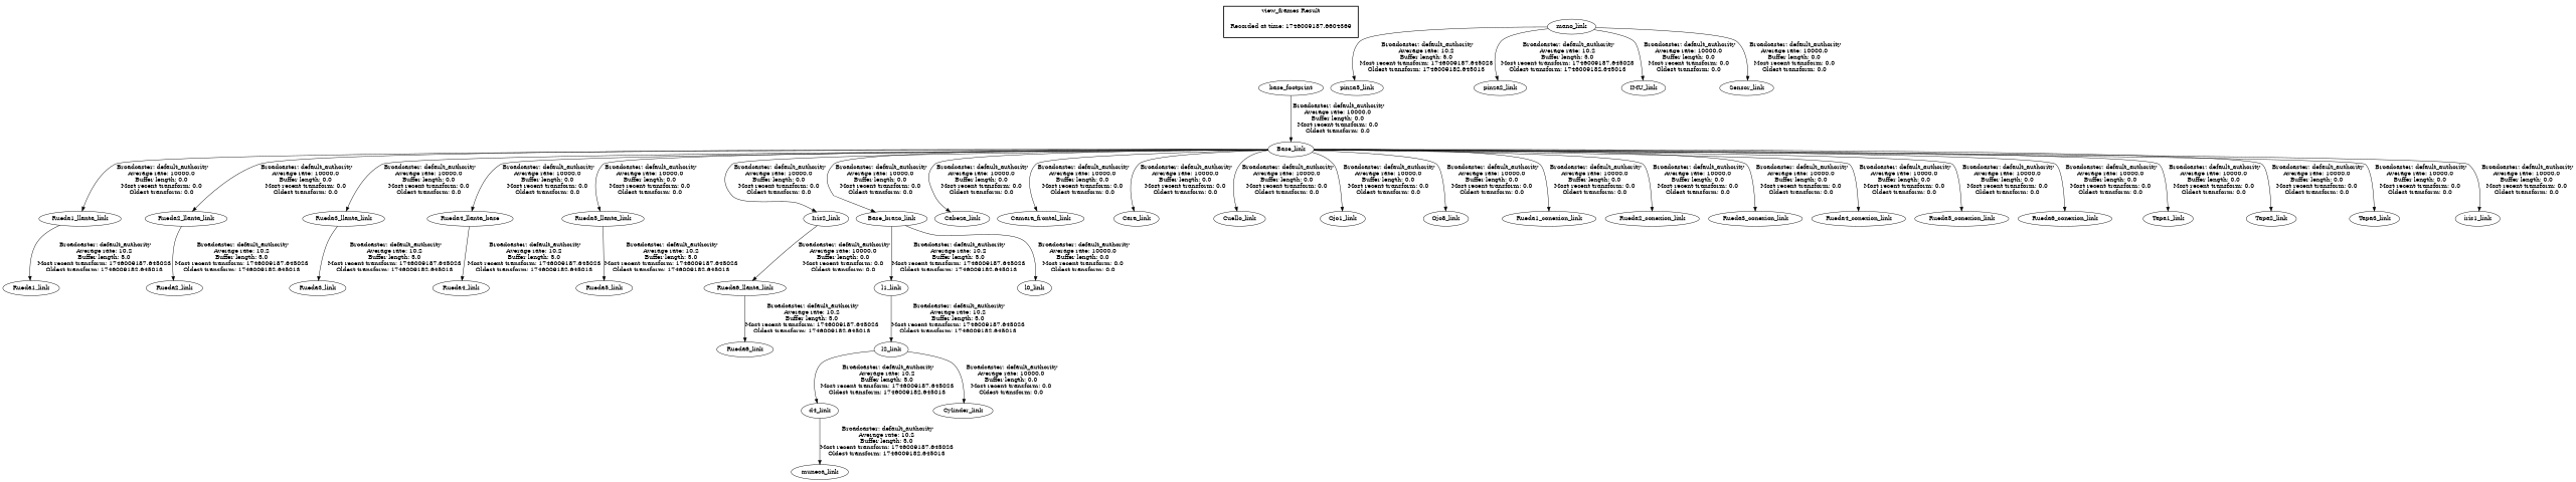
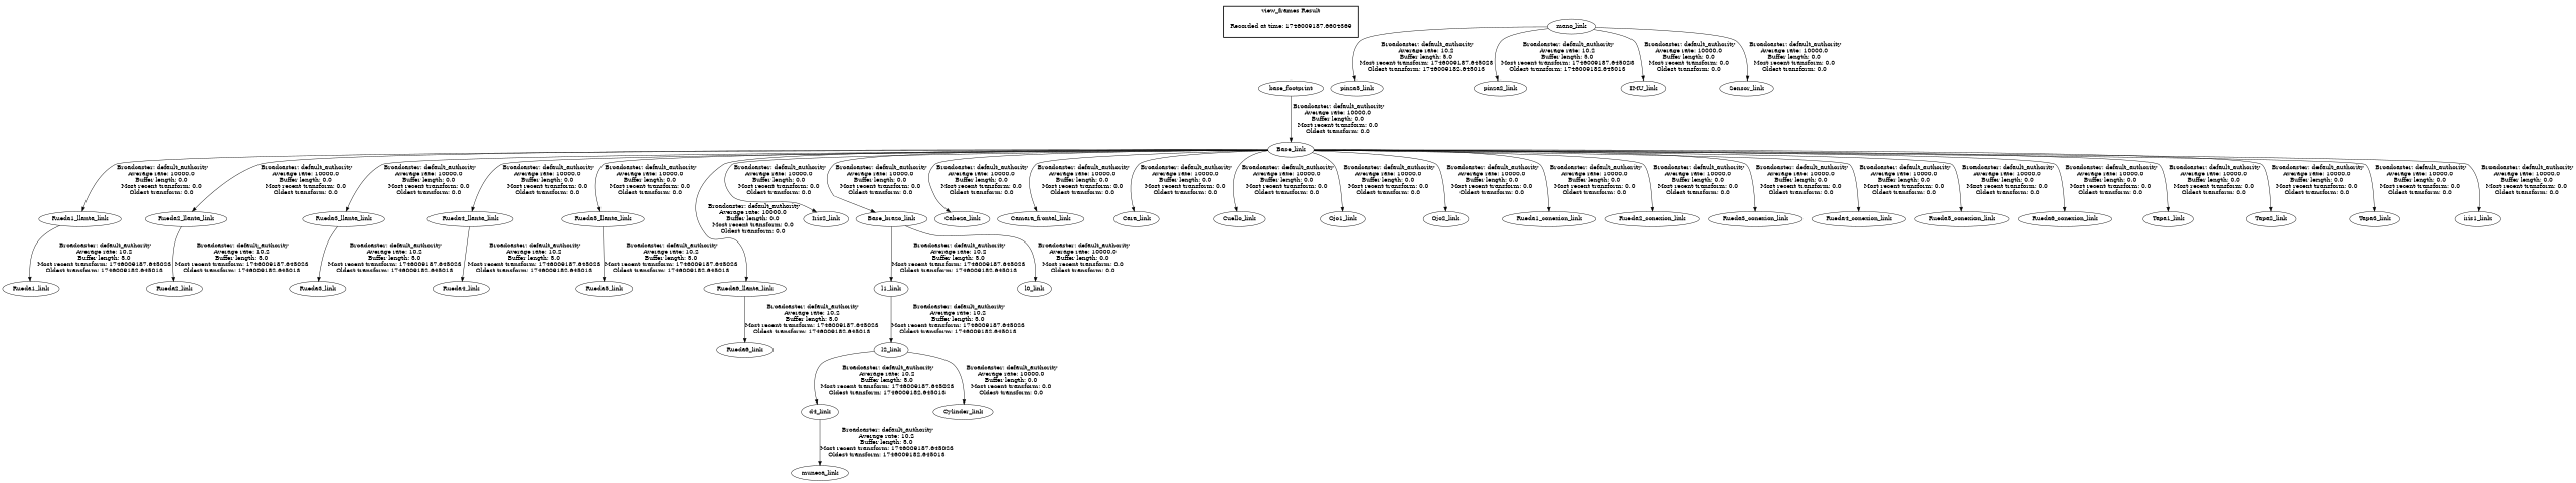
  digraph {
    "Recorded at time: 1746009187.6604369" [shape=plaintext]
    base_footprint
    Rueda1_llanta_link
    Rueda1_link
    Base_link
    Rueda2_llanta_link
    Rueda3_llanta_link
-   Rueda4_llanta_link [label=Rueda4_llanta_base]
+   Rueda4_llanta_link
    Rueda5_llanta_link
    Rueda6_llanta_link
    Base_brazo_link
    Cabeza_link
    Camara_frontal_link
    Cara_link
    Cuello_link
    Iris2_link
    Ojo1_link
-   Ojo2_link [label=Ojo8_link]
+   Ojo2_link
    Rueda1_conexion_link
    Rueda2_conexion_link
    Rueda3_conexion_link
    Rueda4_conexion_link
    Rueda5_conexion_link
    Rueda6_conexion_link
    Tapa1_link
    Tapa2_link
    Tapa3_link
    iris1_link
    Rueda2_link
    Rueda3_link
    Rueda4_link
    Rueda5_link
    Rueda6_link
    l1_link
    l0_link
    l2_link
    d4_link
    Cylinder_link
    muneca_link
    n40 [label=pinza5_link]
    mano_link
    pinza2_link
    IMU_link
    Sensor_link
    subgraph cluster_1 {
      color=black
      label="view_frames Result"
      style=bold
      "Recorded at time: 1746009187.6604369"
    }
    "Recorded at time: 1746009187.6604369" -> base_footprint [style=invis]
    base_footprint -> Base_link [label=" Broadcaster: default_authority\nAverage rate: 10000.0\nBuffer length: 0.0\nMost recent transform: 0.0\nOldest transform: 0.0\n"]
    Rueda1_llanta_link -> Rueda1_link [label=" Broadcaster: default_authority\nAverage rate: 10.2\nBuffer length: 5.0\nMost recent transform: 1746009187.645023\nOldest transform: 1746009182.645013\n"]
    Base_link -> Rueda1_llanta_link [label=" Broadcaster: default_authority\nAverage rate: 10000.0\nBuffer length: 0.0\nMost recent transform: 0.0\nOldest transform: 0.0\n"]
    Base_link -> Rueda2_llanta_link [label=" Broadcaster: default_authority\nAverage rate: 10000.0\nBuffer length: 0.0\nMost recent transform: 0.0\nOldest transform: 0.0\n"]
    Base_link -> Rueda3_llanta_link [label=" Broadcaster: default_authority\nAverage rate: 10000.0\nBuffer length: 0.0\nMost recent transform: 0.0\nOldest transform: 0.0\n"]
    Base_link -> Rueda4_llanta_link [label=" Broadcaster: default_authority\nAverage rate: 10000.0\nBuffer length: 0.0\nMost recent transform: 0.0\nOldest transform: 0.0\n"]
    Base_link -> Rueda5_llanta_link [label=" Broadcaster: default_authority\nAverage rate: 10000.0\nBuffer length: 0.0\nMost recent transform: 0.0\nOldest transform: 0.0\n"]
-   Iris2_link -> Rueda6_llanta_link [label=" Broadcaster: default_authority\nAverage rate: 10000.0\nBuffer length: 0.0\nMost recent transform: 0.0\nOldest transform: 0.0\n"]
+   Base_link -> Rueda6_llanta_link [label=" Broadcaster: default_authority\nAverage rate: 10000.0\nBuffer length: 0.0\nMost recent transform: 0.0\nOldest transform: 0.0\n"]
    Base_link -> Base_brazo_link [label=" Broadcaster: default_authority\nAverage rate: 10000.0\nBuffer length: 0.0\nMost recent transform: 0.0\nOldest transform: 0.0\n"]
    Base_link -> Cabeza_link [label=" Broadcaster: default_authority\nAverage rate: 10000.0\nBuffer length: 0.0\nMost recent transform: 0.0\nOldest transform: 0.0\n"]
    Base_link -> Camara_frontal_link [label=" Broadcaster: default_authority\nAverage rate: 10000.0\nBuffer length: 0.0\nMost recent transform: 0.0\nOldest transform: 0.0\n"]
    Base_link -> Cara_link [label=" Broadcaster: default_authority\nAverage rate: 10000.0\nBuffer length: 0.0\nMost recent transform: 0.0\nOldest transform: 0.0\n"]
    Base_link -> Cuello_link [label=" Broadcaster: default_authority\nAverage rate: 10000.0\nBuffer length: 0.0\nMost recent transform: 0.0\nOldest transform: 0.0\n"]
    Base_link -> Iris2_link [label=" Broadcaster: default_authority\nAverage rate: 10000.0\nBuffer length: 0.0\nMost recent transform: 0.0\nOldest transform: 0.0\n"]
    Base_link -> Ojo1_link [label=" Broadcaster: default_authority\nAverage rate: 10000.0\nBuffer length: 0.0\nMost recent transform: 0.0\nOldest transform: 0.0\n"]
    Base_link -> Ojo2_link [label=" Broadcaster: default_authority\nAverage rate: 10000.0\nBuffer length: 0.0\nMost recent transform: 0.0\nOldest transform: 0.0\n"]
    Base_link -> Rueda1_conexion_link [label=" Broadcaster: default_authority\nAverage rate: 10000.0\nBuffer length: 0.0\nMost recent transform: 0.0\nOldest transform: 0.0\n"]
    Base_link -> Rueda2_conexion_link [label=" Broadcaster: default_authority\nAverage rate: 10000.0\nBuffer length: 0.0\nMost recent transform: 0.0\nOldest transform: 0.0\n"]
    Base_link -> Rueda3_conexion_link [label=" Broadcaster: default_authority\nAverage rate: 10000.0\nBuffer length: 0.0\nMost recent transform: 0.0\nOldest transform: 0.0\n"]
    Base_link -> Rueda4_conexion_link [label=" Broadcaster: default_authority\nAverage rate: 10000.0\nBuffer length: 0.0\nMost recent transform: 0.0\nOldest transform: 0.0\n"]
    Base_link -> Rueda5_conexion_link [label=" Broadcaster: default_authority\nAverage rate: 10000.0\nBuffer length: 0.0\nMost recent transform: 0.0\nOldest transform: 0.0\n"]
    Base_link -> Rueda6_conexion_link [label=" Broadcaster: default_authority\nAverage rate: 10000.0\nBuffer length: 0.0\nMost recent transform: 0.0\nOldest transform: 0.0\n"]
    Base_link -> Tapa1_link [label=" Broadcaster: default_authority\nAverage rate: 10000.0\nBuffer length: 0.0\nMost recent transform: 0.0\nOldest transform: 0.0\n"]
    Base_link -> Tapa2_link [label=" Broadcaster: default_authority\nAverage rate: 10000.0\nBuffer length: 0.0\nMost recent transform: 0.0\nOldest transform: 0.0\n"]
    Base_link -> Tapa3_link [label=" Broadcaster: default_authority\nAverage rate: 10000.0\nBuffer length: 0.0\nMost recent transform: 0.0\nOldest transform: 0.0\n"]
    Base_link -> iris1_link [label=" Broadcaster: default_authority\nAverage rate: 10000.0\nBuffer length: 0.0\nMost recent transform: 0.0\nOldest transform: 0.0\n"]
    Rueda2_llanta_link -> Rueda2_link [label=" Broadcaster: default_authority\nAverage rate: 10.2\nBuffer length: 5.0\nMost recent transform: 1746009187.645023\nOldest transform: 1746009182.645013\n"]
    Rueda3_llanta_link -> Rueda3_link [label=" Broadcaster: default_authority\nAverage rate: 10.2\nBuffer length: 5.0\nMost recent transform: 1746009187.645023\nOldest transform: 1746009182.645013\n"]
    Rueda4_llanta_link -> Rueda4_link [label=" Broadcaster: default_authority\nAverage rate: 10.2\nBuffer length: 5.0\nMost recent transform: 1746009187.645023\nOldest transform: 1746009182.645013\n"]
    Rueda5_llanta_link -> Rueda5_link [label=" Broadcaster: default_authority\nAverage rate: 10.2\nBuffer length: 5.0\nMost recent transform: 1746009187.645023\nOldest transform: 1746009182.645013\n"]
    Rueda6_llanta_link -> Rueda6_link [label=" Broadcaster: default_authority\nAverage rate: 10.2\nBuffer length: 5.0\nMost recent transform: 1746009187.645023\nOldest transform: 1746009182.645013\n"]
    Base_brazo_link -> l1_link [label=" Broadcaster: default_authority\nAverage rate: 10.2\nBuffer length: 5.0\nMost recent transform: 1746009187.645023\nOldest transform: 1746009182.645013\n"]
    Base_brazo_link -> l0_link [label=" Broadcaster: default_authority\nAverage rate: 10000.0\nBuffer length: 0.0\nMost recent transform: 0.0\nOldest transform: 0.0\n"]
    l1_link -> l2_link [label=" Broadcaster: default_authority\nAverage rate: 10.2\nBuffer length: 5.0\nMost recent transform: 1746009187.645023\nOldest transform: 1746009182.645013\n"]
    l2_link -> d4_link [label=" Broadcaster: default_authority\nAverage rate: 10.2\nBuffer length: 5.0\nMost recent transform: 1746009187.645023\nOldest transform: 1746009182.645013\n"]
    l2_link -> Cylinder_link [label=" Broadcaster: default_authority\nAverage rate: 10000.0\nBuffer length: 0.0\nMost recent transform: 0.0\nOldest transform: 0.0\n"]
    d4_link -> muneca_link [label=" Broadcaster: default_authority\nAverage rate: 10.2\nBuffer length: 5.0\nMost recent transform: 1746009187.645023\nOldest transform: 1746009182.645013\n"]
    mano_link -> n40 [label=" Broadcaster: default_authority\nAverage rate: 10.2\nBuffer length: 5.0\nMost recent transform: 1746009187.645023\nOldest transform: 1746009182.645013\n"]
    mano_link -> pinza2_link [label=" Broadcaster: default_authority\nAverage rate: 10.2\nBuffer length: 5.0\nMost recent transform: 1746009187.645023\nOldest transform: 1746009182.645013\n"]
    mano_link -> IMU_link [label=" Broadcaster: default_authority\nAverage rate: 10000.0\nBuffer length: 0.0\nMost recent transform: 0.0\nOldest transform: 0.0\n"]
    mano_link -> Sensor_link [label=" Broadcaster: default_authority\nAverage rate: 10000.0\nBuffer length: 0.0\nMost recent transform: 0.0\nOldest transform: 0.0\n"]
  }
